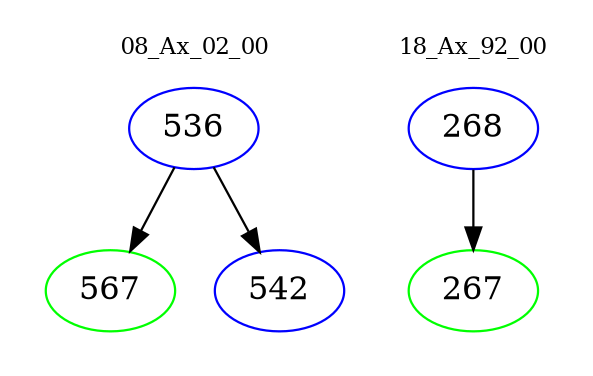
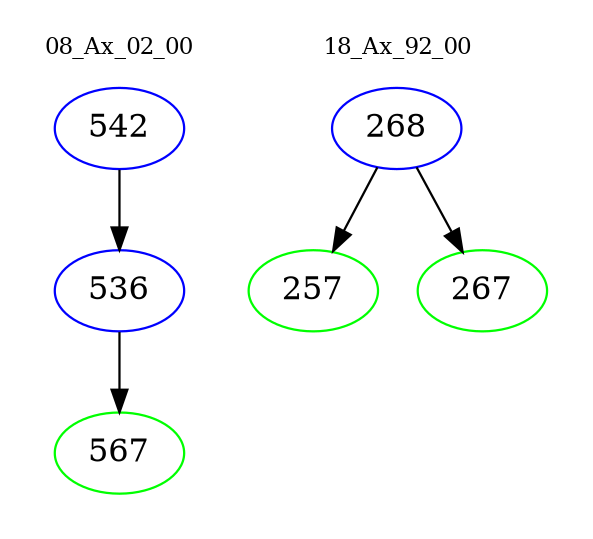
  digraph {
    node [color=blue]
    edge [color=black]
    n1 [label=536]
    n2 [color=green label=567]
    n3 [label=542]
    n4 [label=268]
+   n5 [color=green label=257]
    n6 [color=green label=267]
    subgraph cluster_1 {
      color=white
      fontsize=10
      label="08_Ax_02_00"
      n1
      n2
      n3
    }
    subgraph cluster_2 {
      color=white
      fontsize=10
      label="18_Ax_92_00"
      n4
+     n5
      n6
    }
    n1 -> n2
-   n1 -> n3
+   n3 -> n1
+   n4 -> n5
    n4 -> n6
  }
